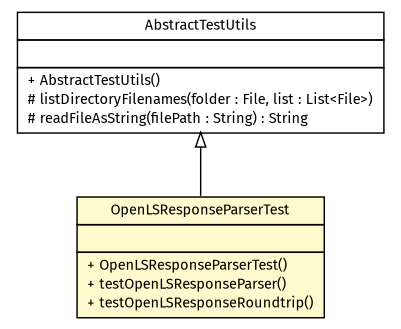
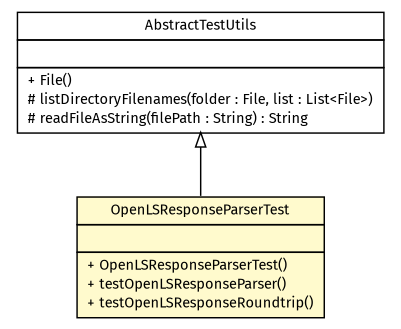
  digraph {
    nodesep=0.25
    ranksep=0.5
    fontname="Fira Sans"
    node [fontcolor=black fontname="Fira Sans" fontsize=10.0 shape=plaintext]
-   n1 [label=<<table title="nl.mineleni.openls.AbstractTestUtils" border="0" cellborder="1" cellspacing="0" cellpadding="2" port="p" href="../AbstractTestUtils.html"> 		<tr><td><table border="0" cellspacing="0" cellpadding="1"> <tr><td align="center" balign="center"> AbstractTestUtils </td></tr> 		</table></td></tr> 		<tr><td><table border="0" cellspacing="0" cellpadding="1"> <tr><td align="left" balign="left">  </td></tr> 		</table></td></tr> 		<tr><td><table border="0" cellspacing="0" cellpadding="1"> <tr><td align="left" balign="left"> + AbstractTestUtils() </td></tr> <tr><td align="left" balign="left"> # listDirectoryFilenames(folder : File, list : List&lt;File&gt;) </td></tr> <tr><td align="left" balign="left"> # readFileAsString(filePath : String) : String </td></tr> 		</table></td></tr> 		</table>>]
+   n1 [label=<<table title="nl.mineleni.openls.AbstractTestUtils" border="0" cellborder="1" cellspacing="0" cellpadding="2" port="p" href="../AbstractTestUtils.html"> 		<tr><td><table border="0" cellspacing="0" cellpadding="1"> <tr><td align="center" balign="center"> AbstractTestUtils </td></tr> 		</table></td></tr> 		<tr><td><table border="0" cellspacing="0" cellpadding="1"> <tr><td align="left" balign="left">  </td></tr> 		</table></td></tr> 		<tr><td><table border="0" cellspacing="0" cellpadding="1"> <tr><td align="left" balign="left"> + File() </td></tr> <tr><td align="left" balign="left"> # listDirectoryFilenames(folder : File, list : List&lt;File&gt;) </td></tr> <tr><td align="left" balign="left"> # readFileAsString(filePath : String) : String </td></tr> 		</table></td></tr> 		</table>>]
    n2 [label=<<table title="nl.mineleni.openls.parser.OpenLSResponseParserTest" border="0" cellborder="1" cellspacing="0" cellpadding="2" port="p" bgcolor="lemonChiffon" href="./OpenLSResponseParserTest.html"> 		<tr><td><table border="0" cellspacing="0" cellpadding="1"> <tr><td align="center" balign="center"> OpenLSResponseParserTest </td></tr> 		</table></td></tr> 		<tr><td><table border="0" cellspacing="0" cellpadding="1"> <tr><td align="left" balign="left">  </td></tr> 		</table></td></tr> 		<tr><td><table border="0" cellspacing="0" cellpadding="1"> <tr><td align="left" balign="left"> + OpenLSResponseParserTest() </td></tr> <tr><td align="left" balign="left"> + testOpenLSResponseParser() </td></tr> <tr><td align="left" balign="left"> + testOpenLSResponseRoundtrip() </td></tr> 		</table></td></tr> 		</table>>]
    n1 -> n2 [arrowtail=empty dir=back fontname="Fira Sans" fontsize=10 headport=p labelfontname=arial labelfontsize=10 tailport=p]
  }
